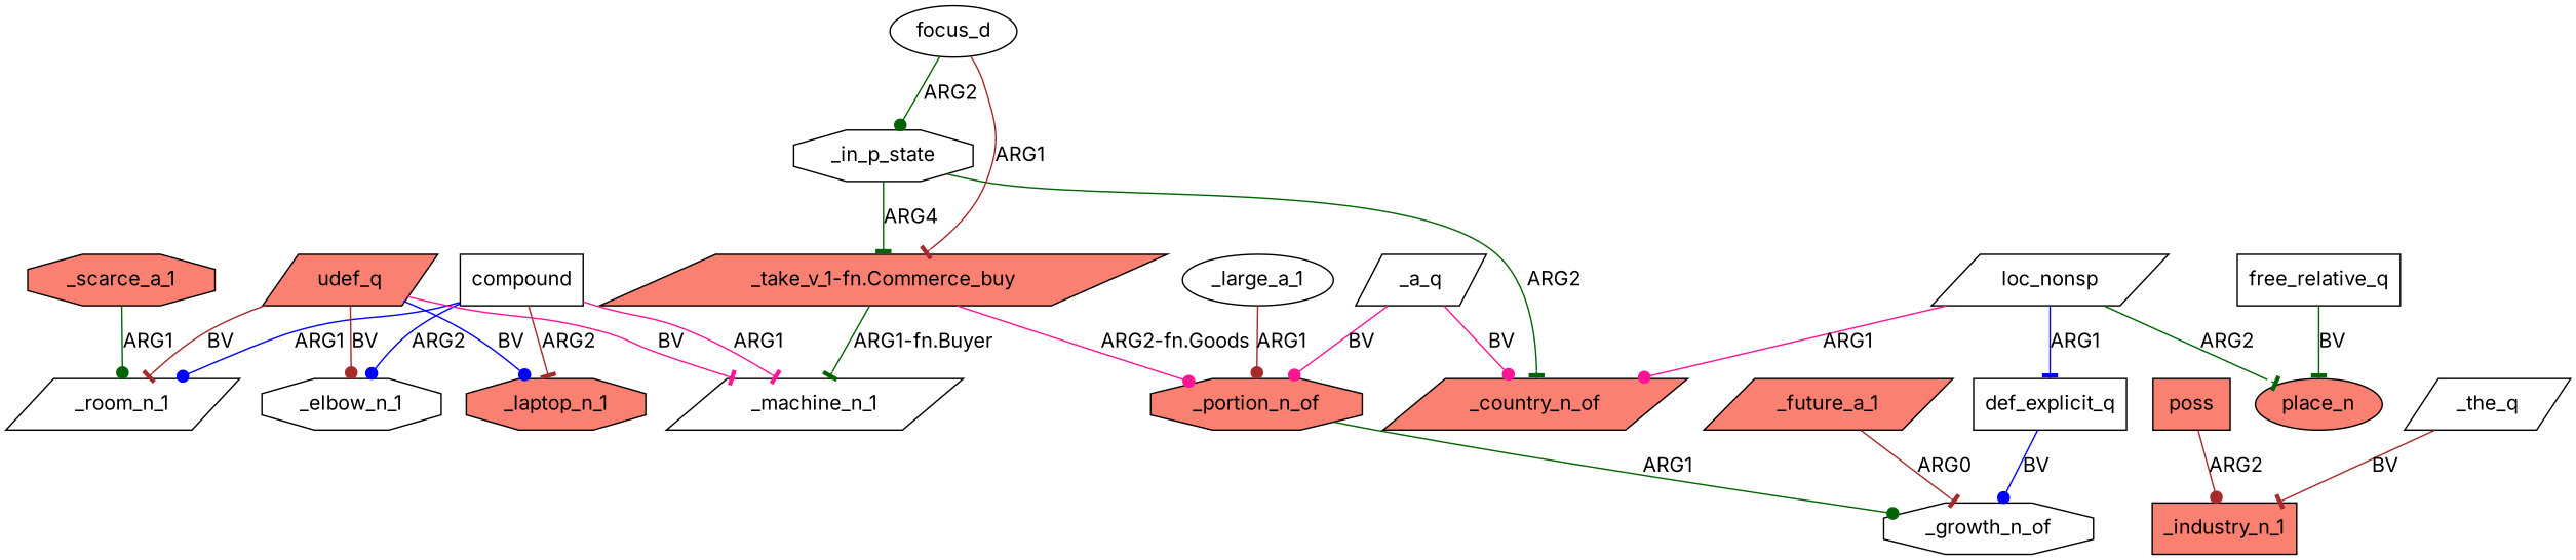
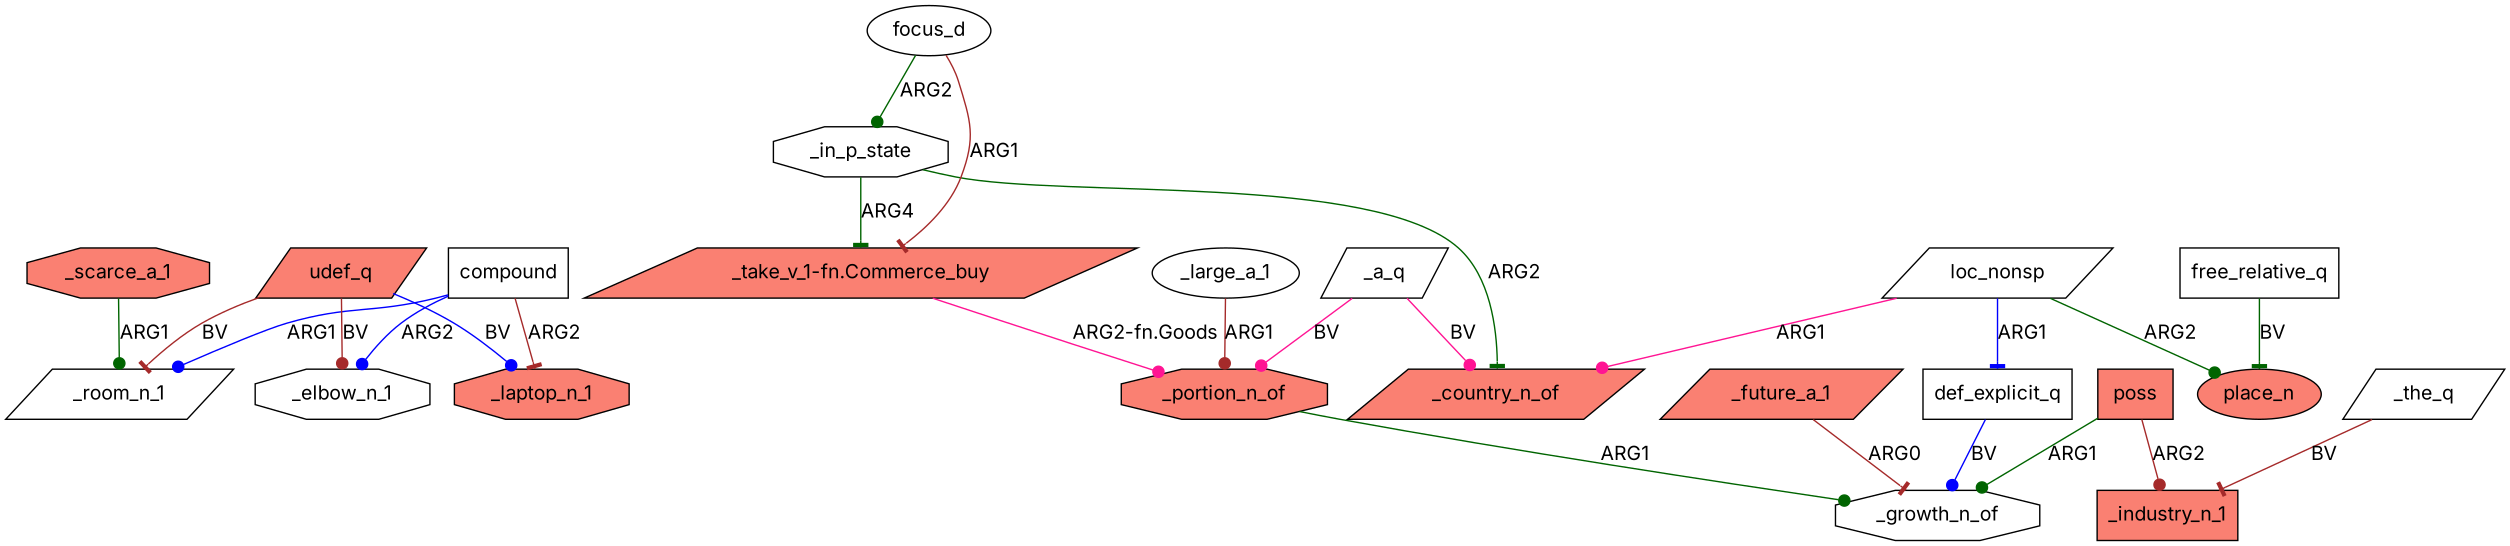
  digraph {
    fontname=Inter
    node [fillcolor=white fontname=Inter shape=parallelogram style=filled]
    edge [arrowhead=dot color=darkgreen fontname=Inter]
    _in_p_state [shape=octagon]
    "_take_v_1-fn.Commerce_buy" [fillcolor=salmon]
    _country_n_of [fillcolor=salmon]
-   _machine_n_1
    _portion_n_of [fillcolor=salmon shape=octagon]
    _growth_n_of [shape=octagon]
    focus_d [shape=ellipse]
    compound [shape=box]
    _laptop_n_1 [fillcolor=salmon shape=octagon]
    _room_n_1
    _elbow_n_1 [shape=octagon]
    udef_q [fillcolor=salmon]
    loc_nonsp
    place_n [fillcolor=salmon shape=ellipse]
    def_explicit_q [shape=box]
    _scarce_a_1 [fillcolor=salmon shape=octagon]
    free_relative_q [shape=box]
    poss [fillcolor=salmon shape=box]
    _industry_n_1 [fillcolor=salmon shape=box]
    _future_a_1 [fillcolor=salmon]
    _large_a_1 [shape=ellipse]
    _a_q
    _the_q
    _in_p_state -> "_take_v_1-fn.Commerce_buy" [arrowhead=tee label=ARG4]
    _in_p_state -> _country_n_of [arrowhead=tee label=ARG2]
-   "_take_v_1-fn.Commerce_buy" -> _machine_n_1 [arrowhead=tee label="ARG1-fn.Buyer"]
    "_take_v_1-fn.Commerce_buy" -> _portion_n_of [color=deeppink label="ARG2-fn.Goods"]
    _portion_n_of -> _growth_n_of [label=ARG1]
    focus_d -> _in_p_state [label=ARG2]
    focus_d -> "_take_v_1-fn.Commerce_buy" [arrowhead=tee color=brown label=ARG1]
-   compound -> _machine_n_1 [arrowhead=tee color=deeppink label=ARG1]
    compound -> _laptop_n_1 [arrowhead=tee color=brown label=ARG2]
    compound -> _room_n_1 [color=blue label=ARG1]
    compound -> _elbow_n_1 [color=blue label=ARG2]
-   udef_q -> _machine_n_1 [arrowhead=tee color=deeppink label=BV]
    udef_q -> _laptop_n_1 [color=blue label=BV]
    udef_q -> _room_n_1 [arrowhead=tee color=brown label=BV]
    udef_q -> _elbow_n_1 [color=brown label=BV]
    loc_nonsp -> _country_n_of [color=deeppink label=ARG1]
-   loc_nonsp -> place_n [arrowhead=tee label=ARG2]
+   loc_nonsp -> place_n [label=ARG2]
    loc_nonsp -> def_explicit_q [arrowhead=tee color=blue label=ARG1]
    def_explicit_q -> _growth_n_of [color=blue label=BV]
    _scarce_a_1 -> _room_n_1 [label=ARG1]
    free_relative_q -> place_n [arrowhead=tee label=BV]
+   poss -> _growth_n_of [label=ARG1]
    poss -> _industry_n_1 [color=brown label=ARG2]
    _future_a_1 -> _growth_n_of [arrowhead=tee color=brown label=ARG0]
    _large_a_1 -> _portion_n_of [color=brown label=ARG1]
    _a_q -> _country_n_of [color=deeppink label=BV]
    _a_q -> _portion_n_of [color=deeppink label=BV]
    _the_q -> _industry_n_1 [arrowhead=tee color=brown label=BV]
  }
